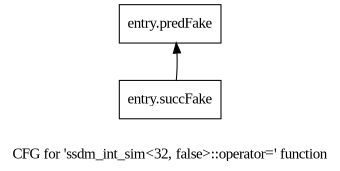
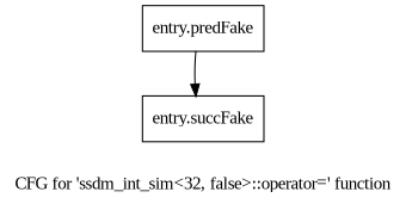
  digraph {
    label="CFG for 'ssdm_int_sim\<32, false\>::operator=' function"
    fontname="Liberation Serif"
    node [shape=record fontname="Liberation Serif"]
    n1 [label="{entry.predFake}"]
    n2 [filename="/home/omerfaruk/tools/Xilinx/Vitis_HLS/2023.2/include/etc/ap_common.h" label="{entry.succFake}" linenumber=657]
-   n2 -> n1 [execusionnum=0 filename="/home/omerfaruk/tools/Xilinx/Vitis_HLS/2023.2/include/etc/ap_common.h" fontname="Liberation Serif"]
+   n1 -> n2 [execusionnum=0 filename="/home/omerfaruk/tools/Xilinx/Vitis_HLS/2023.2/include/etc/ap_common.h" fontname="Liberation Serif"]
  }
